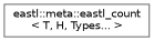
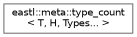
  digraph {
    rankdir=LR
-   n1 [color=grey40 fillcolor=white fontname=Helvetica fontsize=10 height=0.2 label="eastl::meta::eastl_count\l\< T, H, Types... \>" shape=box style=filled width=0.4]
+   n1 [color=grey40 fillcolor=white fontname=Helvetica fontsize=10 height=0.2 label="eastl::meta::type_count\l\< T, H, Types... \>" shape=box style=filled width=0.4]
  }
